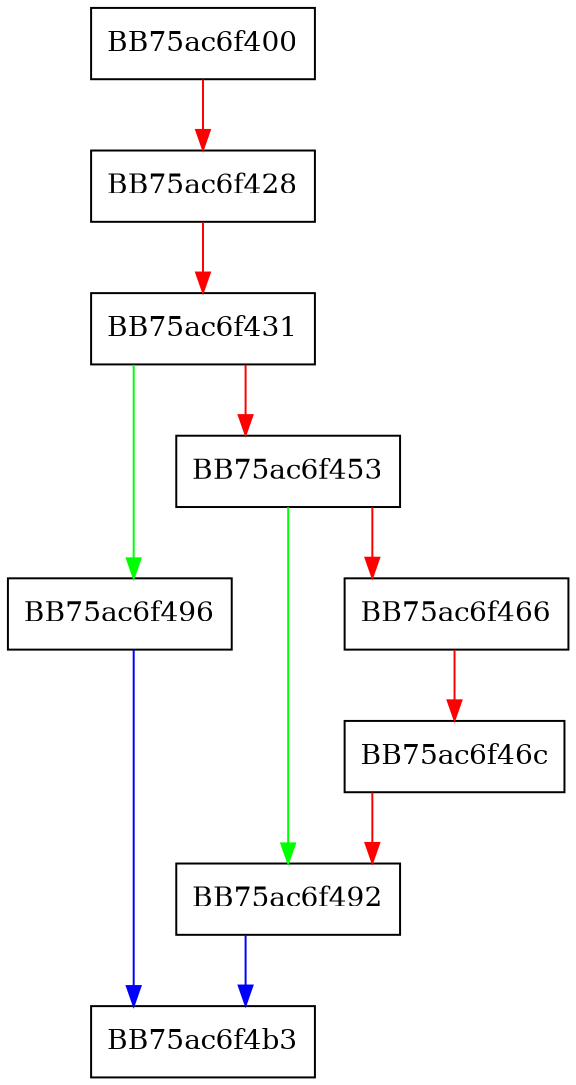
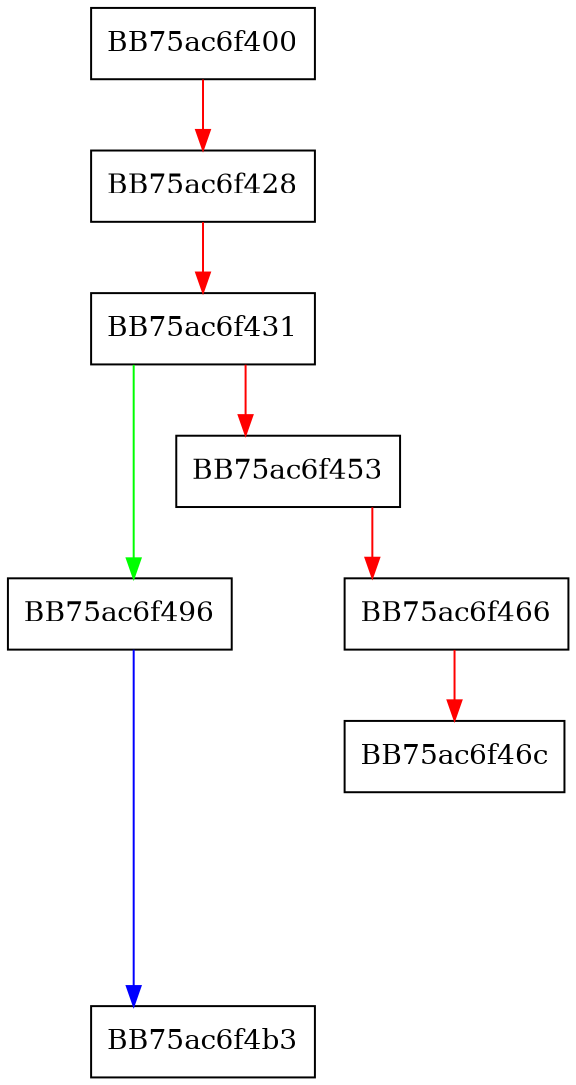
  digraph {
    splines=ortho
    node [shape=box]
    edge [color=red]
    BB75ac6f400
    BB75ac6f428
    BB75ac6f431
    BB75ac6f496
    BB75ac6f453
    BB75ac6f4b3
-   BB75ac6f492
    BB75ac6f466
    BB75ac6f46c
    BB75ac6f400 -> BB75ac6f428
    BB75ac6f428 -> BB75ac6f431
    BB75ac6f431 -> BB75ac6f496 [color=green]
    BB75ac6f431 -> BB75ac6f453
    BB75ac6f496 -> BB75ac6f4b3 [color=blue]
-   BB75ac6f453 -> BB75ac6f492 [color=green]
    BB75ac6f453 -> BB75ac6f466
-   BB75ac6f492 -> BB75ac6f4b3 [color=blue]
    BB75ac6f466 -> BB75ac6f46c
-   BB75ac6f46c -> BB75ac6f492
  }
